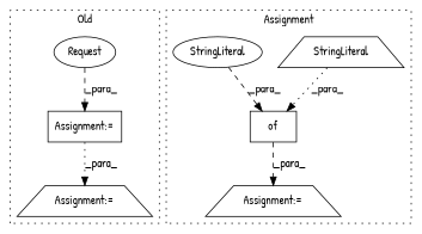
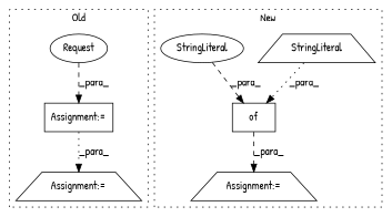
  digraph {
    fontname="Patrick Hand"
    node [a=7 l=1 shape=trapezium fontname="Patrick Hand"]
    edge [style=dashed fontname="Patrick Hand"]
    n1 [a=32 l="8,1" label=Request s="10261,10274" shape=ellipse]
    n2 [label="Assignment:=" s=10742]
    n3 [label="Assignment:=" s=10682 shape=box]
    n4 [a=32 l="3,1" label=of s="9873,9901" shape=box]
    n5 [label="Assignment:=" s=9839]
    n6 [a=45 l=12 label=StringLiteral s=9889]
    n7 [a=45 l=12 label=StringLiteral s=9876 shape=ellipse]
    subgraph cluster_1 {
      label=Old
      style=dotted
      n1
      n2
      n3
    }
    subgraph cluster_2 {
-     label=Assignment
+     label=New
      style=dotted
      n4
      n5
      n6
      n7
    }
    n1 -> n3 [label=_para_]
    n3 -> n2 [label=_para_ style=dotted]
    n4 -> n5 [label=_para_]
    n6 -> n4 [label=_para_ style=dotted]
    n7 -> n4 [label=_para_]
  }
